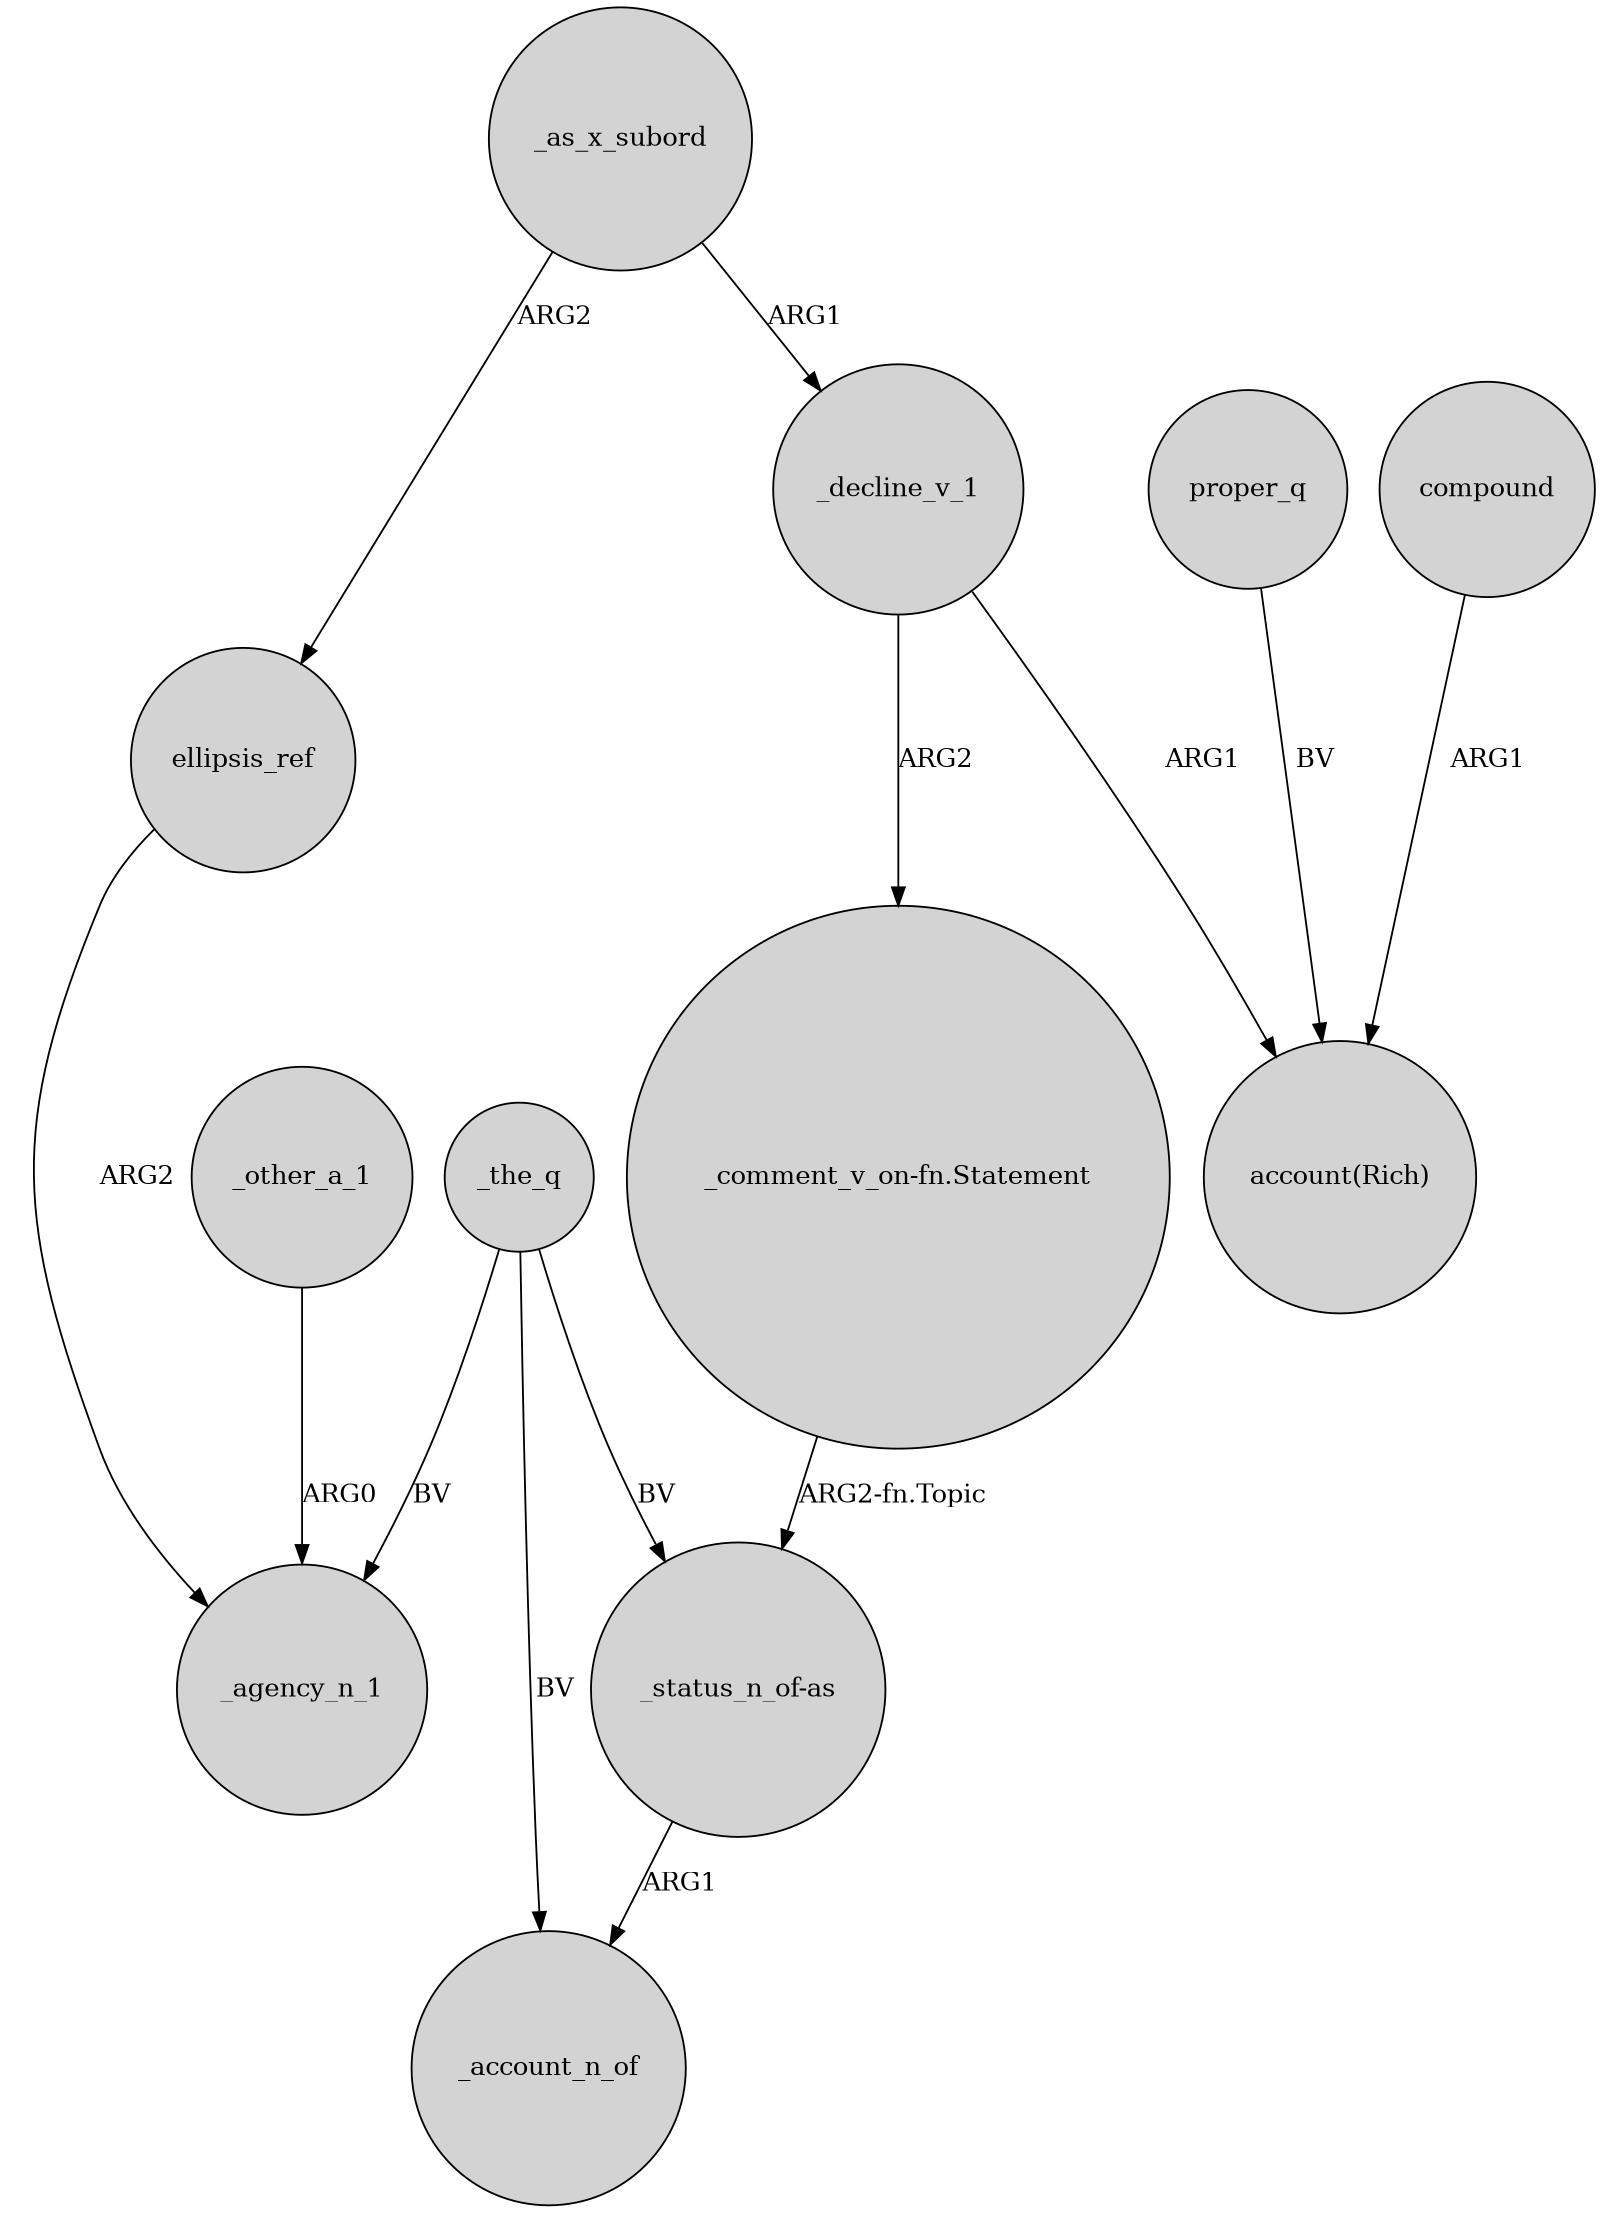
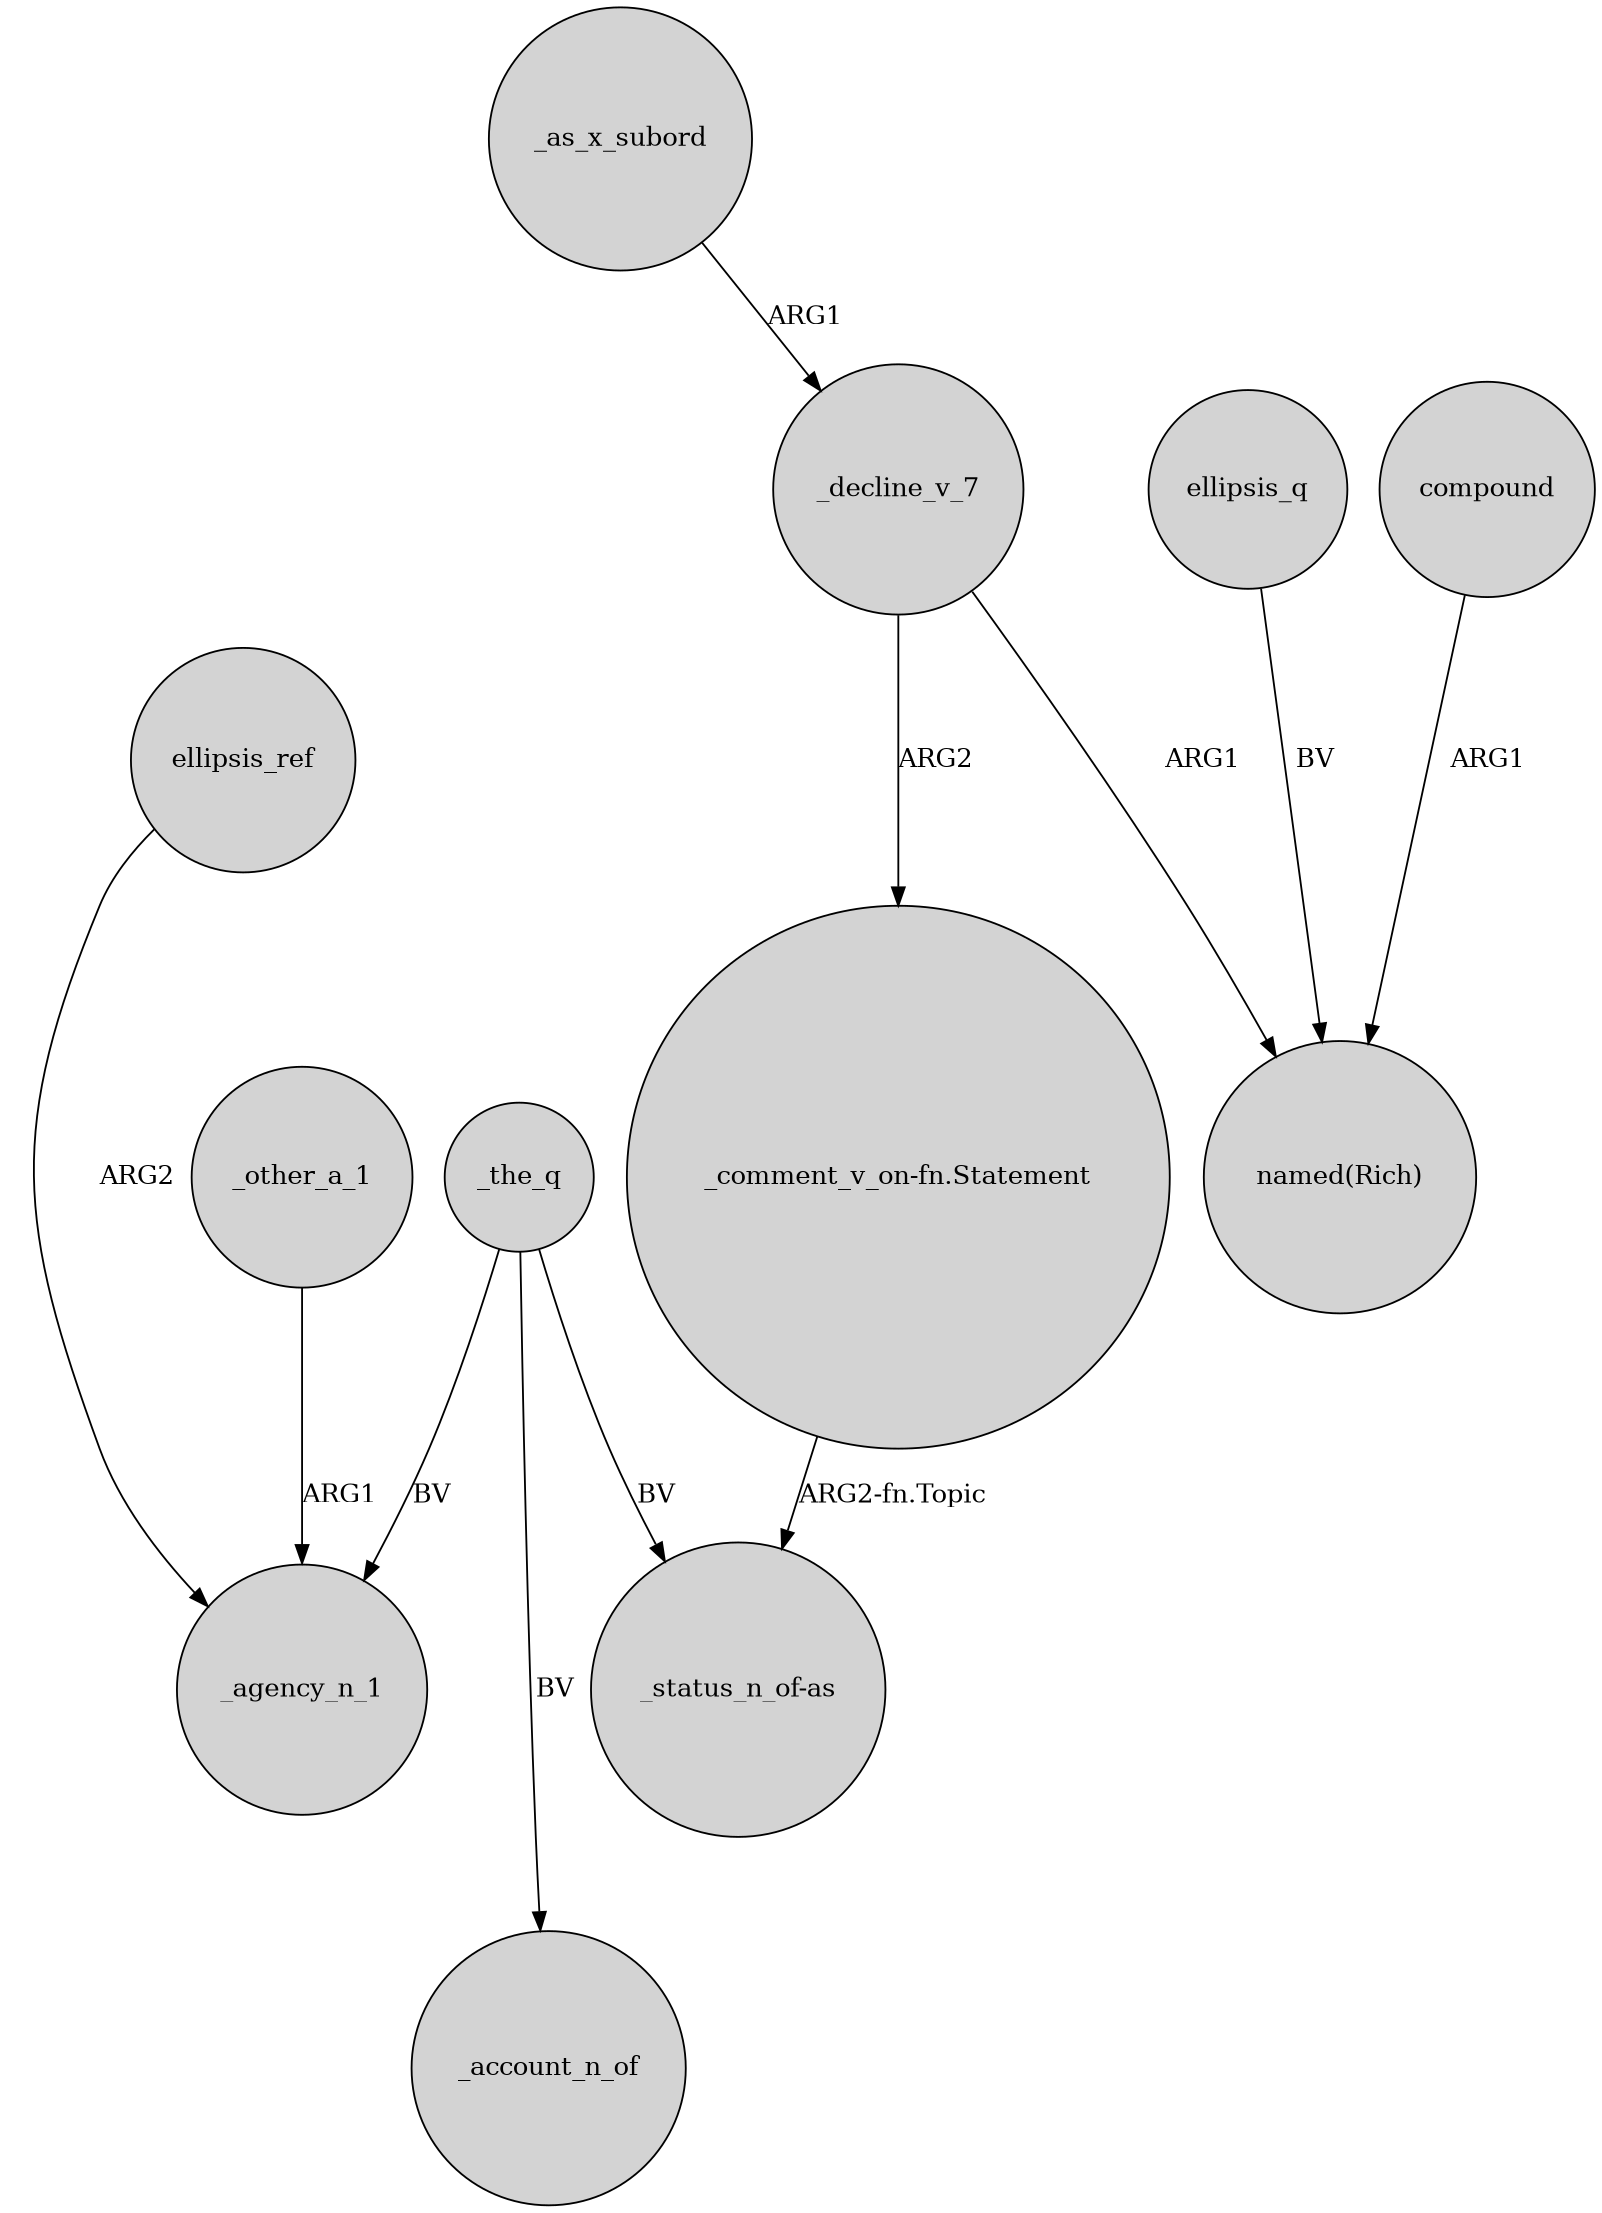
  digraph {
    node [shape=circle style=filled]
    "_status_n_of-as"
    _account_n_of
    _the_q
    _agency_n_1
    _as_x_subord
    ellipsis_ref
-   _decline_v_1
+   _decline_v_1 [label=_decline_v_7]
    "_comment_v_on-fn.Statement"
-   "named(Rich)" [label="account(Rich)"]
-   proper_q
+   "named(Rich)"
+   proper_q [label=ellipsis_q]
    compound
    _other_a_1
-   "_status_n_of-as" -> _account_n_of [label=ARG1]
    _the_q -> "_status_n_of-as" [label=BV]
    _the_q -> _account_n_of [label=BV]
    _the_q -> _agency_n_1 [label=BV]
-   _as_x_subord -> ellipsis_ref [label=ARG2]
    _as_x_subord -> _decline_v_1 [label=ARG1]
    ellipsis_ref -> _agency_n_1 [label=ARG2]
    _decline_v_1 -> "_comment_v_on-fn.Statement" [label=ARG2]
    _decline_v_1 -> "named(Rich)" [label=ARG1]
    "_comment_v_on-fn.Statement" -> "_status_n_of-as" [label="ARG2-fn.Topic"]
    proper_q -> "named(Rich)" [label=BV]
    compound -> "named(Rich)" [label=ARG1]
-   _other_a_1 -> _agency_n_1 [label=ARG0]
+   _other_a_1 -> _agency_n_1 [label=ARG1]
  }
